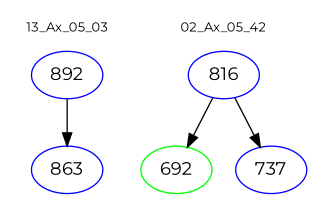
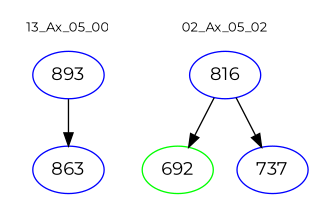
  digraph {
    fontname=Montserrat
    node [color=blue fontname=Montserrat]
    edge [color=black fontname=Montserrat]
-   n1 [label=892]
+   n1 [label=893]
    n2 [label=863]
    n3 [label=816]
    n4 [color=green label=692]
    n5 [label=737]
    subgraph cluster_1 {
      color=white
      fontsize=10
-     label="13_Ax_05_03"
+     label="13_Ax_05_00"
      n1
      n2
    }
    subgraph cluster_2 {
      color=white
      fontsize=10
-     label="02_Ax_05_42"
+     label="02_Ax_05_02"
      n3
      n4
      n5
    }
    n1 -> n2
    n3 -> n4
    n3 -> n5
  }
